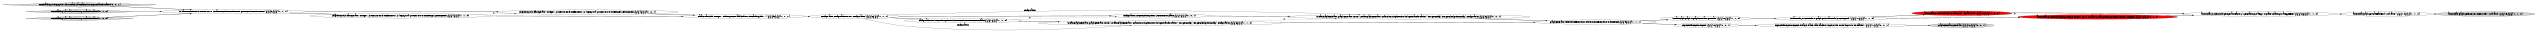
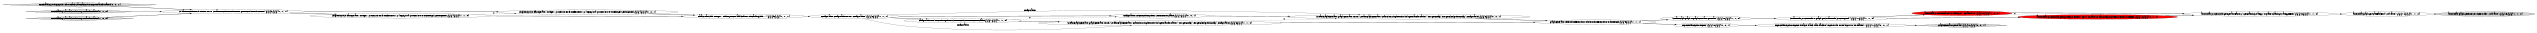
  digraph {
    rankdir=LR
    node [fillcolor=white shape=ellipse style=filled]
    edge [style=bold]
    n1 [label="configuration.set(ExecutionOptions.USE_BATCH_STATE_BACKEND,false)@@@7@@@['1', '1', '0']"]
    n2 [label="configuration.set(ExecutionOptions.SORT_INPUTS,false)@@@7@@@['0', '0', '1']"]
    n3 [label="StreamGraphGenerator graphGenerator = new StreamGraphGenerator(Collections.singletonList(sink.getTransformation()),env.getConfig(),env.getCheckpointConfig(),configuration)@@@8@@@['1', '1', '0']"]
    n4 [fillcolor=lightgray label="testDisablingSortingInputsWithoutBatchStateBackendOneInputTransformation['0', '0', '1']" shape=diamond]
    n5 [label="StreamExecutionEnvironment env = StreamExecutionEnvironment.getExecutionEnvironment()@@@3@@@['1', '1', '1']"]
    n6 [label="assertThat(graph.getStateBackend(),nullValue())@@@14@@@['1', '1', '0']"]
    n7 [fillcolor=lightgray label="assertThat(graph.getTimerServiceProvider(),nullValue())@@@15@@@['1', '1', '0']"]
    n8 [fillcolor=red label="assertThat(processNode.getInputRequirements().get(0),equalTo(StreamConfig.InputRequirement.SORTED))@@@12@@@['0', '1', '0']"]
    n9 [label="assertThat(processNode.getOperatorFactory().getChainingStrategy(),equalTo(ChainingStrategy.HEAD))@@@13@@@['1', '1', '0']"]
-   n10 [fillcolor=lightgray label="graphGenerator.generate()@@@12@@@['0', '0', '1']"]
+   n10 [fillcolor=lightgray label="graphGenerator.generate()@@@12@@@['0', '0', '1']" shape=diamond]
    n11 [label="StreamGraphGenerator graphGenerator = new StreamGraphGenerator(Collections.singletonList(sink.getTransformation()),env.getConfig(),env.getCheckpointConfig(),configuration)@@@8@@@['0', '0', '1']"]
    n12 [label="graphGenerator.setRuntimeExecutionMode(RuntimeExecutionMode.BATCH)@@@9@@@['1', '1', '1']"]
    n13 [label="expectedException.expectMessage(\"Batch state backend requires the sorted inputs to be enabled!\")@@@11@@@['0', '0', '1']"]
    n14 [fillcolor=lightgray label="testDisablingStateBackendOneInputTransformation['0', '1', '0']" shape=diamond]
    n15 [label="Configuration configuration = new Configuration()@@@6@@@['1', '1', '1']"]
    n16 [label="SingleOutputStreamOperator<Integer> process = env.fromElements(1,2).keyBy(null).process(DUMMY_PROCESS_FUNCTION)@@@4@@@['0', '0', '1']"]
    n17 [label="DataStreamSink<Integer> sink = process.addSink(new DiscardingSink<>())@@@5@@@['1', '1', '1']"]
    n18 [label="StreamGraph graph = graphGenerator.generate()@@@10@@@['1', '1', '0']"]
    n19 [label="expectedException.expect()@@@10@@@['0', '0', '1']"]
    n20 [label="SingleOutputStreamOperator<Integer> process = env.fromElements(1,2).keyBy(null).process(DUMMY_PROCESS_FUNCTION)@@@4@@@['1', '1', '0']"]
    n21 [label="StreamNode processNode = graph.getStreamNode(process.getId())@@@11@@@['1', '1', '0']"]
    n22 [fillcolor=red label="assertThat(processNode.getSortedInputs(),equalTo(true))@@@12@@@['1', '0', '0']"]
    n23 [fillcolor=lightgray label="testDisablingStateBackendOneInputTransformation['1', '0', '0']" shape=diamond]
    n1 -> n2 [label=0 style=dashed]
    n1 -> n3
    n2 -> n11
    n3 -> n11 [label=0 style=dashed]
    n3 -> n12
    n4 -> n5
    n5 -> n16
    n5 -> n20
    n6 -> n7
    n8 -> n9
    n9 -> n6
    n11 -> n12
    n12 -> n18
    n12 -> n19
    n13 -> n10
    n14 -> n5
    n15 -> n1
    n15 -> n2
    n15 -> n3 [label=configuration style=solid]
    n15 -> n11 [label=configuration style=solid]
    n16 -> n17
    n17 -> n15
    n18 -> n21
    n19 -> n13
    n20 -> n16 [label=0 style=dashed]
    n20 -> n17
    n21 -> n8
    n21 -> n22
    n22 -> n8 [label=0 style=dashed]
    n22 -> n9
    n23 -> n5
  }
